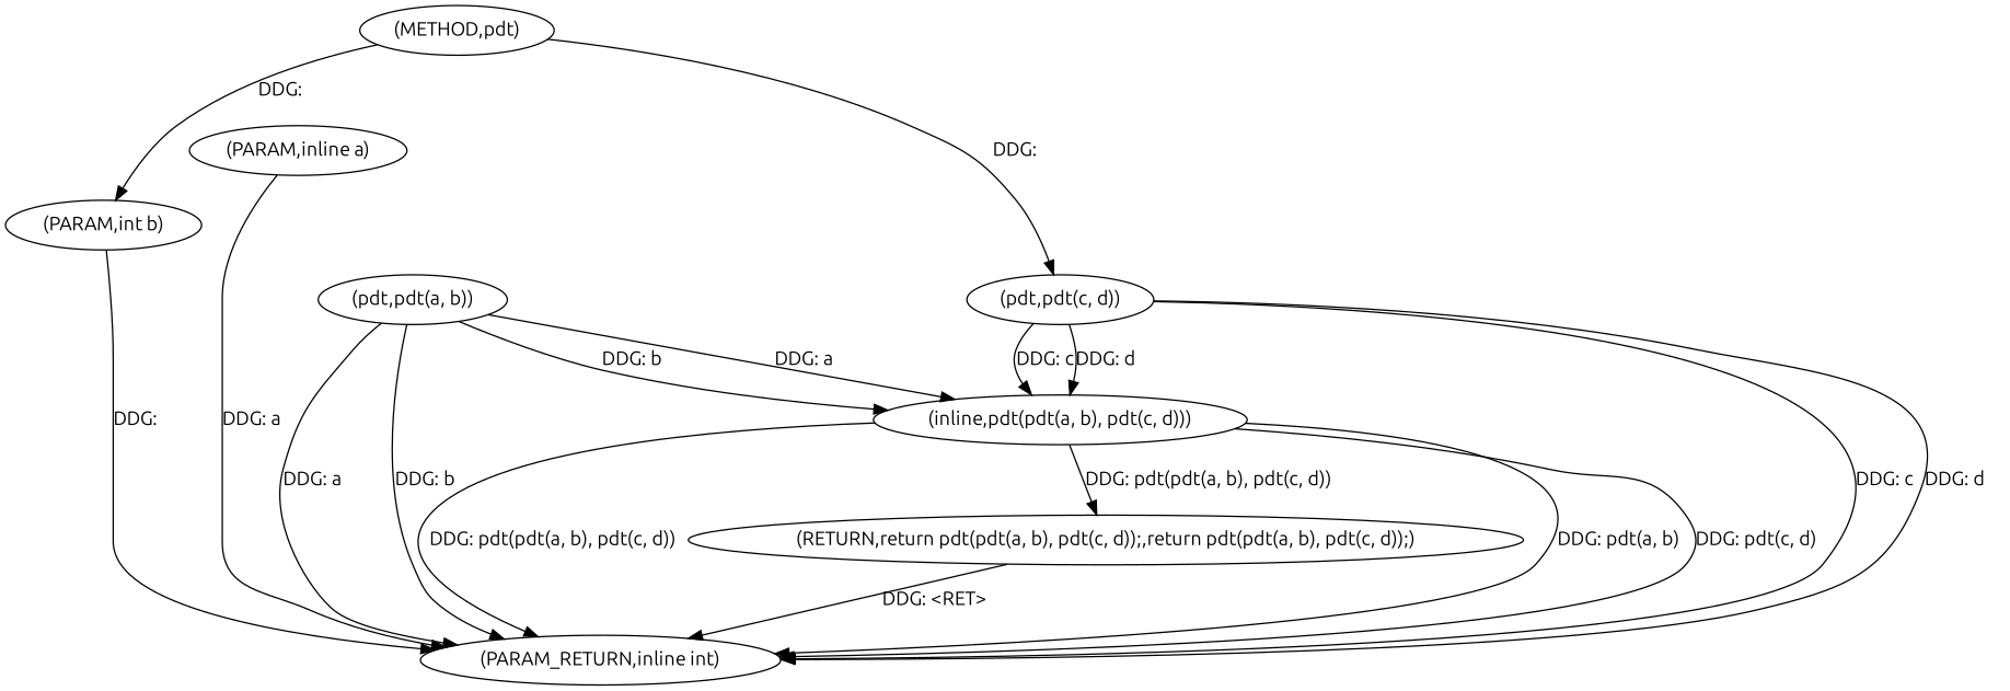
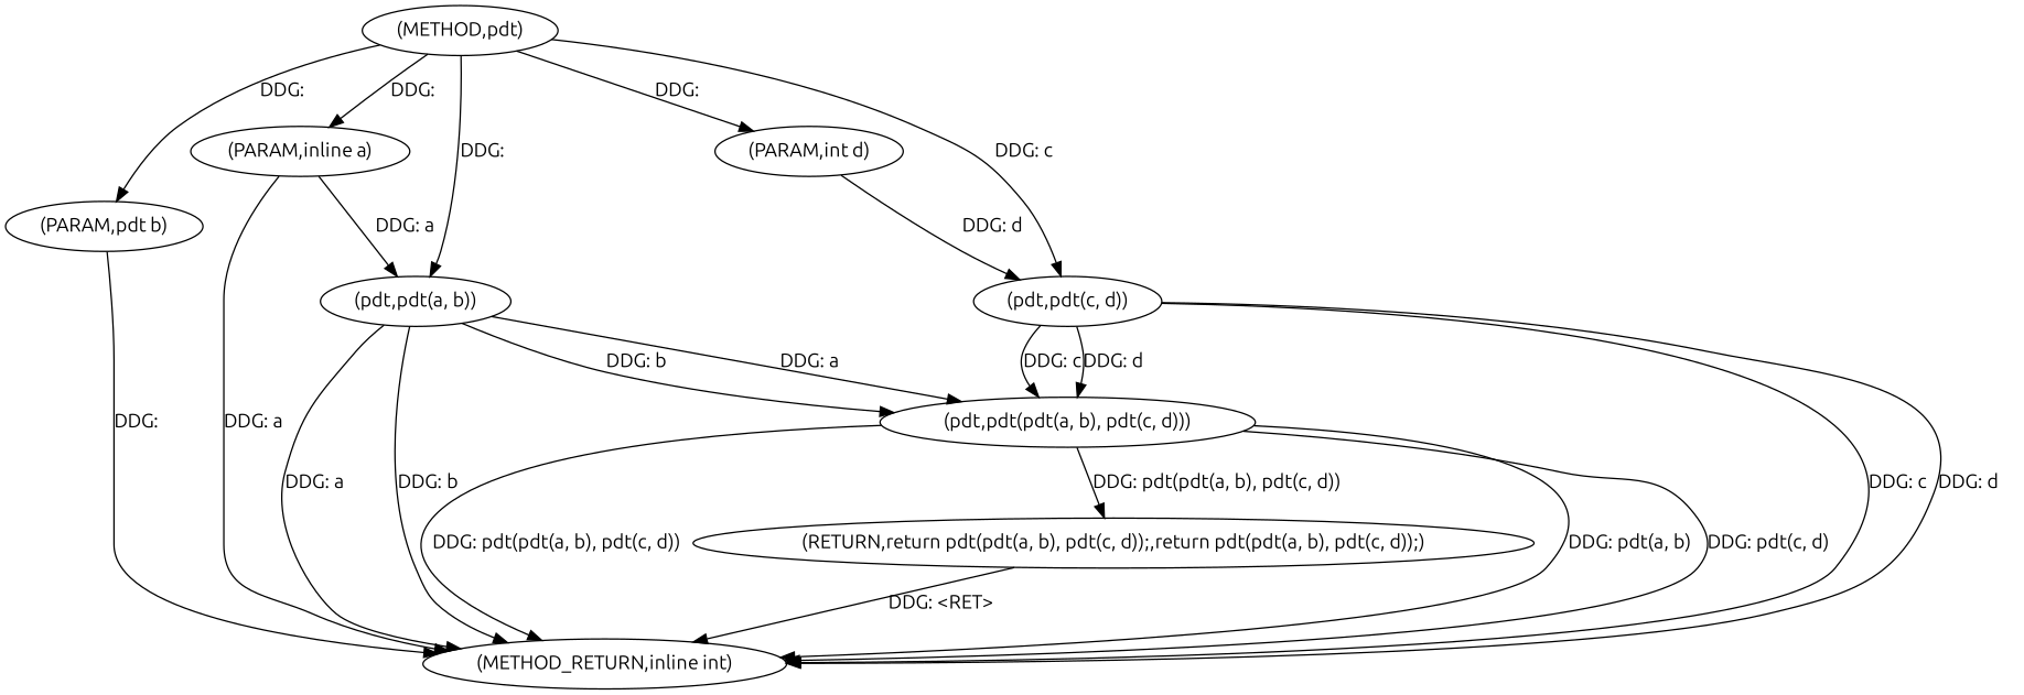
  digraph {
    fontname=Ubuntu
    node [fontname=Ubuntu]
    edge [fontname=Ubuntu]
    n1 [label="(METHOD,pdt)"]
    n2 [label="(PARAM,inline a)"]
-   n3 [label="(PARAM,int b)"]
+   n3 [label="(PARAM,pdt b)"]
+   n4 [label="(PARAM,int d)"]
    n5 [label="(pdt,pdt(a, b))"]
    n6 [label="(pdt,pdt(c, d))"]
-   n7 [label="(PARAM_RETURN,inline int)"]
-   n8 [label="(inline,pdt(pdt(a, b), pdt(c, d)))"]
+   n7 [label="(METHOD_RETURN,inline int)"]
+   n8 [label="(pdt,pdt(pdt(a, b), pdt(c, d)))"]
    n9 [label="(RETURN,return pdt(pdt(a, b), pdt(c, d));,return pdt(pdt(a, b), pdt(c, d));)"]
+   n1 -> n2 [label="DDG: "]
    n1 -> n3 [label="DDG: "]
-   n1 -> n6 [label="DDG: "]
+   n1 -> n4 [label="DDG: "]
+   n1 -> n5 [label="DDG: "]
+   n1 -> n6 [label="DDG: c"]
+   n2 -> n5 [label="DDG: a"]
    n2 -> n7 [label="DDG: a"]
    n3 -> n7 [label="DDG: "]
+   n4 -> n6 [label="DDG: d"]
    n5 -> n7 [label="DDG: a"]
    n5 -> n7 [label="DDG: b"]
    n5 -> n8 [label="DDG: b"]
    n5 -> n8 [label="DDG: a"]
    n6 -> n7 [label="DDG: c"]
    n6 -> n7 [label="DDG: d"]
    n6 -> n8 [label="DDG: c"]
    n6 -> n8 [label="DDG: d"]
    n8 -> n7 [label="DDG: pdt(a, b)"]
    n8 -> n7 [label="DDG: pdt(c, d)"]
    n8 -> n7 [label="DDG: pdt(pdt(a, b), pdt(c, d))"]
    n8 -> n9 [label="DDG: pdt(pdt(a, b), pdt(c, d))"]
    n9 -> n7 [label="DDG: <RET>"]
  }
